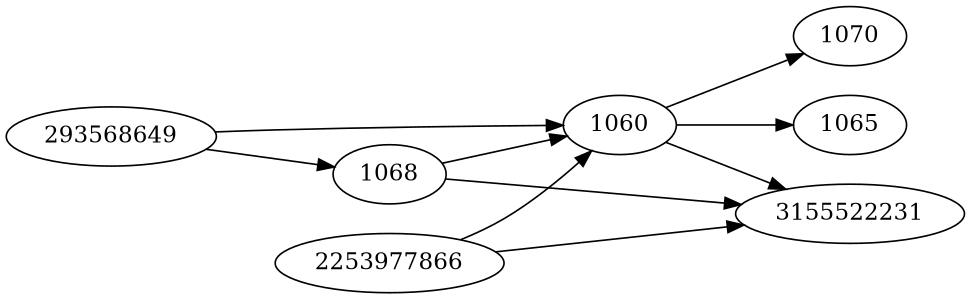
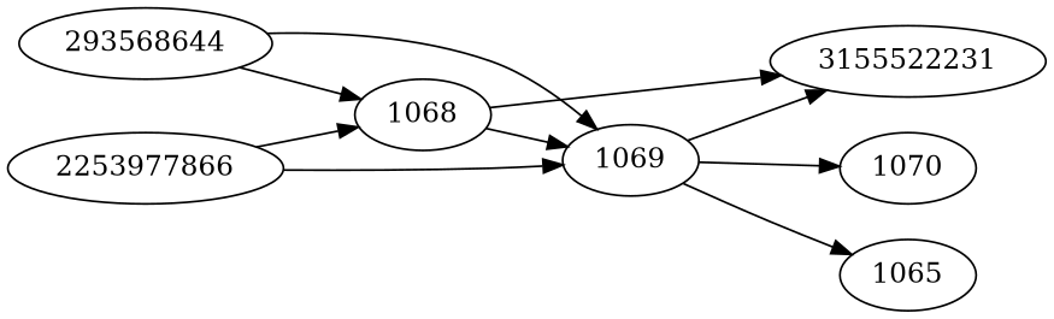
  strict digraph {
    rankdir=LR
-   293568649
+   293568649 [label=293568644]
    1068
-   1069 [label=1060]
+   1069
    3155522231
    1065
    1070
    n7 [label=2253977866]
    293568649 -> 1068
    293568649 -> 1069
    1068 -> 1069
    1068 -> 3155522231
    1069 -> 3155522231
    1069 -> 1065
    1069 -> 1070
-   n7 -> 3155522231
+   n7 -> 1068
    n7 -> 1069
  }
